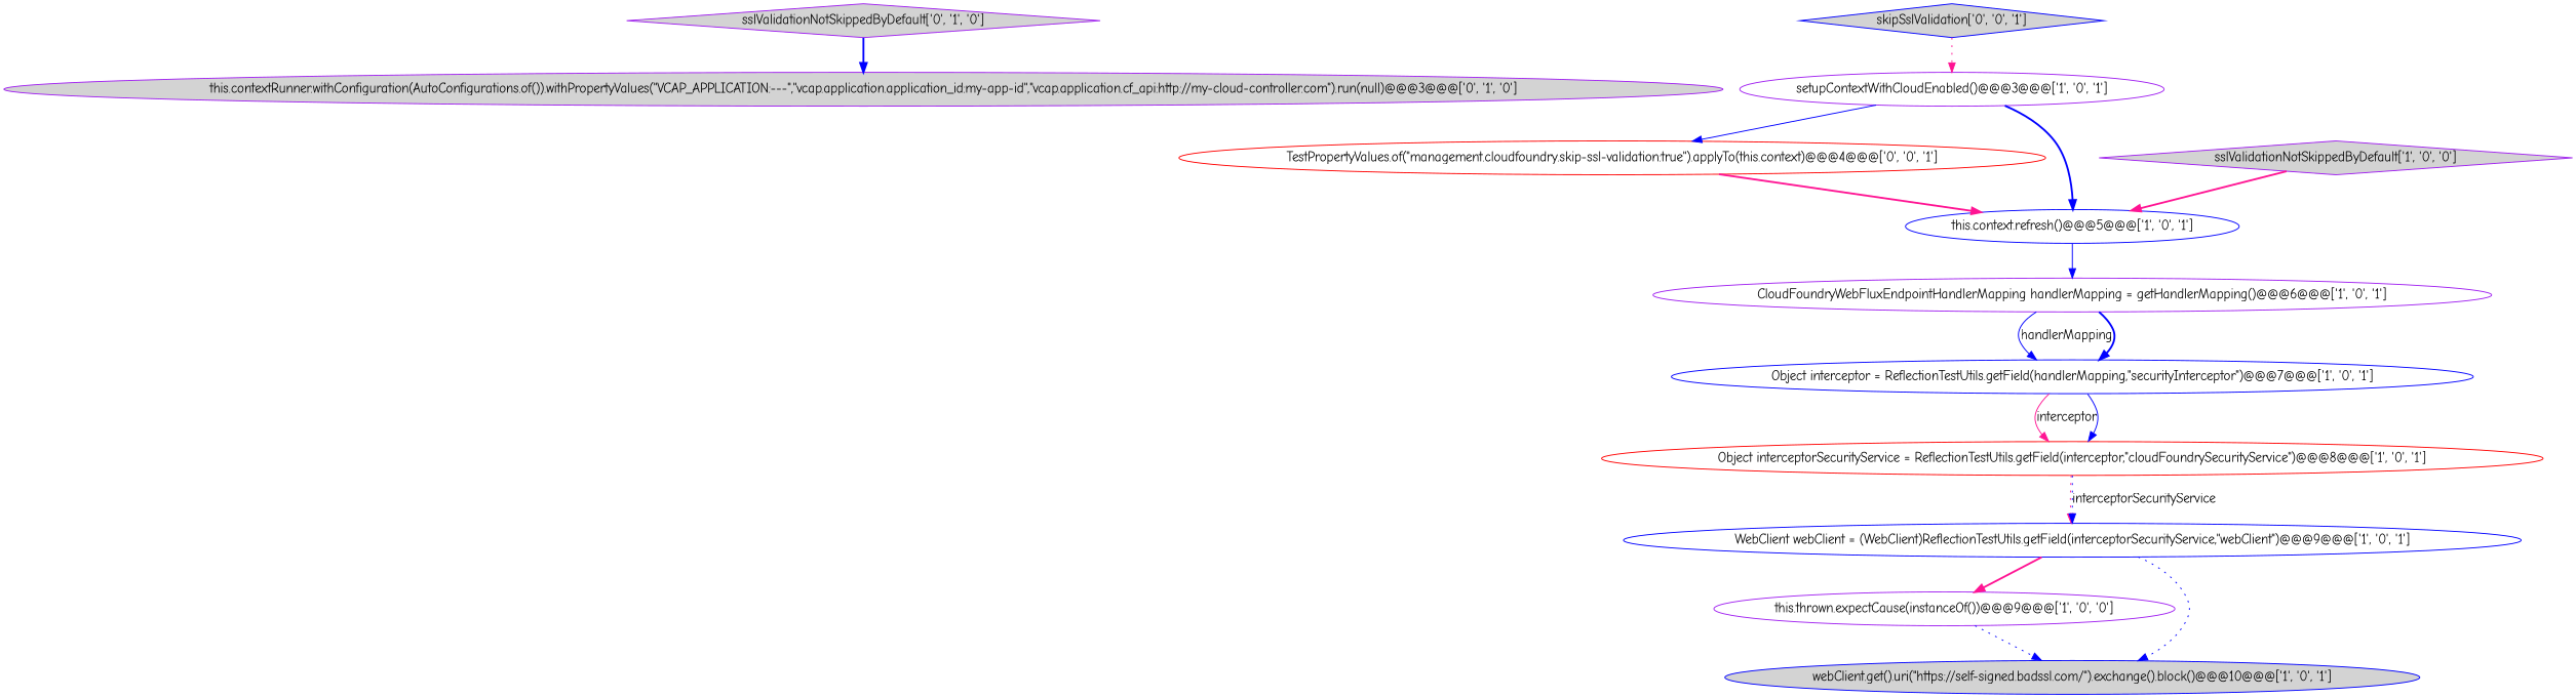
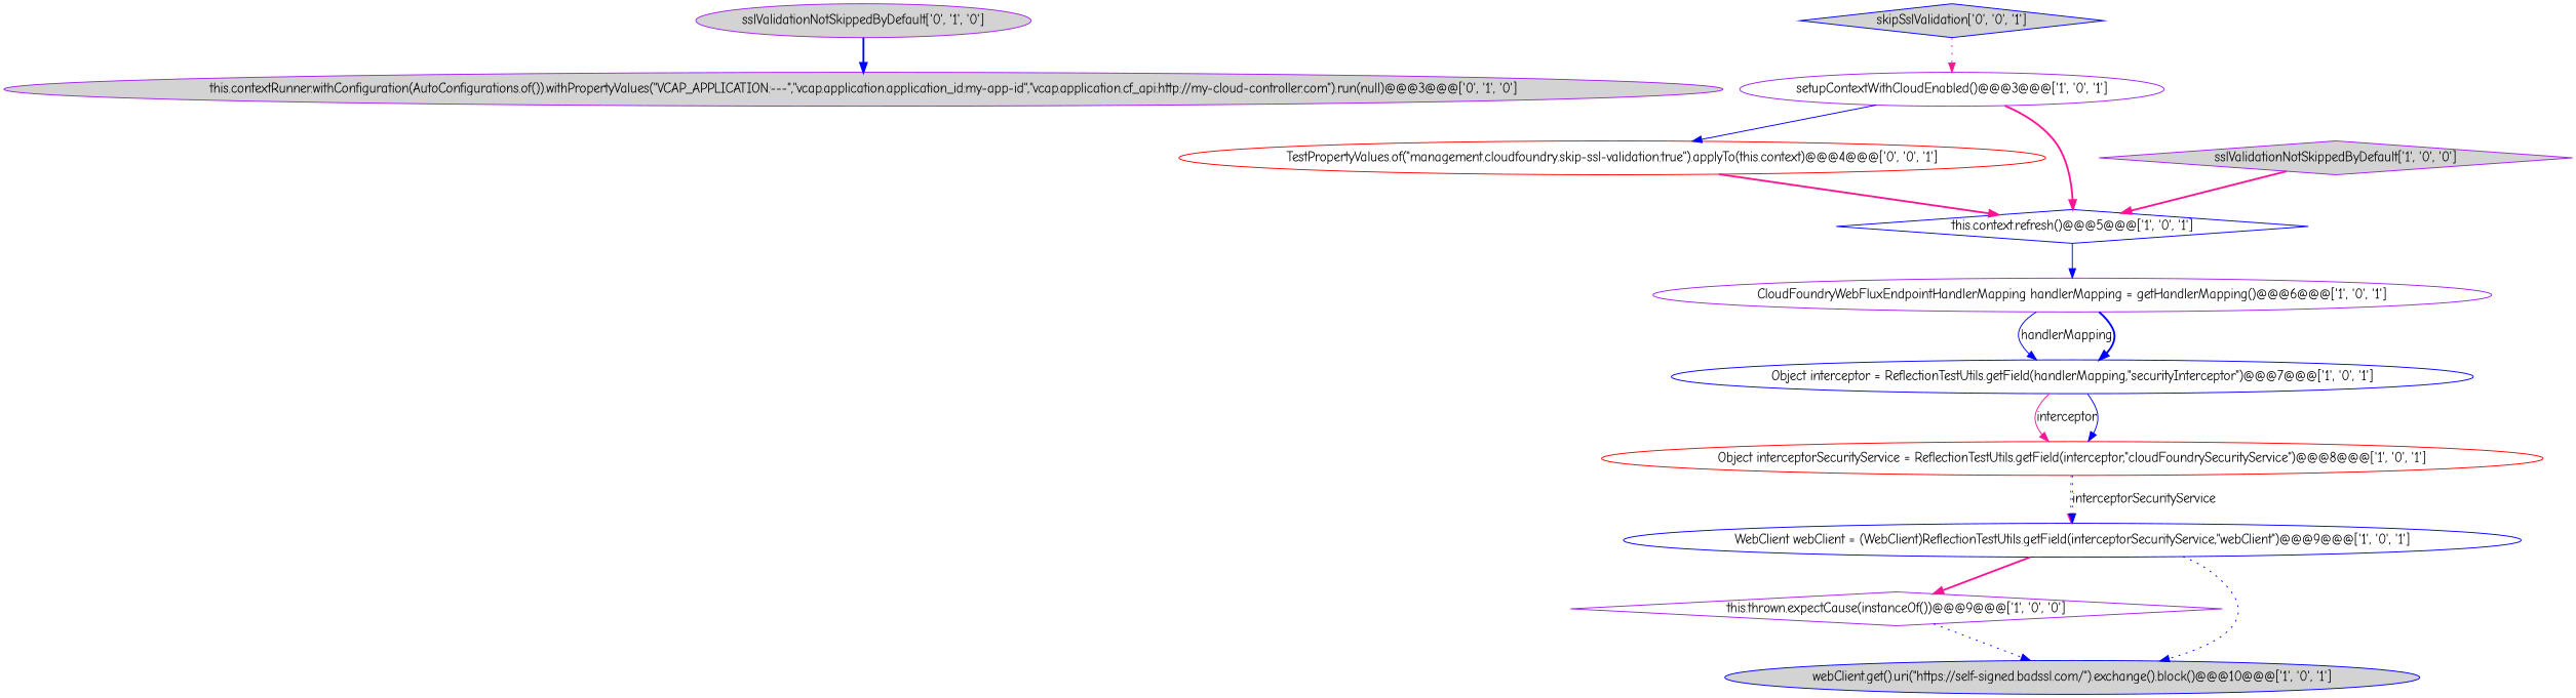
  digraph {
    fontname="Comic Neue"
    node [color=purple fillcolor=white fontname="Comic Neue" shape=ellipse style=filled]
    edge [color=blue fontname="Comic Neue" style=bold]
-   n1 [fillcolor=lightgray label="sslValidationNotSkippedByDefault['0', '1', '0']" shape=diamond]
+   n1 [fillcolor=lightgray label="sslValidationNotSkippedByDefault['0', '1', '0']"]
    n2 [fillcolor=lightgray label="this.contextRunner.withConfiguration(AutoConfigurations.of()).withPropertyValues(\"VCAP_APPLICATION:---\",\"vcap.application.application_id:my-app-id\",\"vcap.application.cf_api:http://my-cloud-controller.com\").run(null)@@@3@@@['0', '1', '0']"]
    n3 [label="CloudFoundryWebFluxEndpointHandlerMapping handlerMapping = getHandlerMapping()@@@6@@@['1', '0', '1']"]
    n4 [color=blue label="Object interceptor = ReflectionTestUtils.getField(handlerMapping,\"securityInterceptor\")@@@7@@@['1', '0', '1']"]
    n5 [color=red label="Object interceptorSecurityService = ReflectionTestUtils.getField(interceptor,\"cloudFoundrySecurityService\")@@@8@@@['1', '0', '1']"]
    n6 [color=blue fillcolor=lightgray label="skipSslValidation['0', '0', '1']" shape=diamond]
    n7 [label="setupContextWithCloudEnabled()@@@3@@@['1', '0', '1']"]
    n8 [color=red label="TestPropertyValues.of(\"management.cloudfoundry.skip-ssl-validation:true\").applyTo(this.context)@@@4@@@['0', '0', '1']"]
-   n9 [color=blue label="this.context.refresh()@@@5@@@['1', '0', '1']"]
-   n10 [label="this.thrown.expectCause(instanceOf())@@@9@@@['1', '0', '0']"]
+   n9 [color=blue label="this.context.refresh()@@@5@@@['1', '0', '1']" shape=diamond]
+   n10 [label="this.thrown.expectCause(instanceOf())@@@9@@@['1', '0', '0']" shape=diamond]
    n11 [color=blue fillcolor=lightgray label="webClient.get().uri(\"https://self-signed.badssl.com/\").exchange().block()@@@10@@@['1', '0', '1']"]
    n12 [color=blue label="WebClient webClient = (WebClient)ReflectionTestUtils.getField(interceptorSecurityService,\"webClient\")@@@9@@@['1', '0', '1']"]
    n13 [fillcolor=lightgray label="sslValidationNotSkippedByDefault['1', '0', '0']" shape=diamond]
    n1 -> n2
    n3 -> n4 [label=handlerMapping style=solid]
    n3 -> n4
    n4 -> n5 [color=deeppink label=interceptor style=solid]
    n4 -> n5 [style=solid]
    n5 -> n12 [color=deeppink style=dotted]
    n5 -> n12 [label=interceptorSecurityService style=dotted]
    n6 -> n7 [color=deeppink style=dotted]
    n7 -> n8 [style=solid]
-   n7 -> n9
+   n7 -> n9 [color=deeppink]
    n8 -> n9 [color=deeppink]
    n9 -> n3 [style=solid]
    n10 -> n11 [style=dotted]
    n12 -> n10 [color=deeppink]
    n12 -> n11 [style=dotted]
    n13 -> n9 [color=deeppink]
  }
